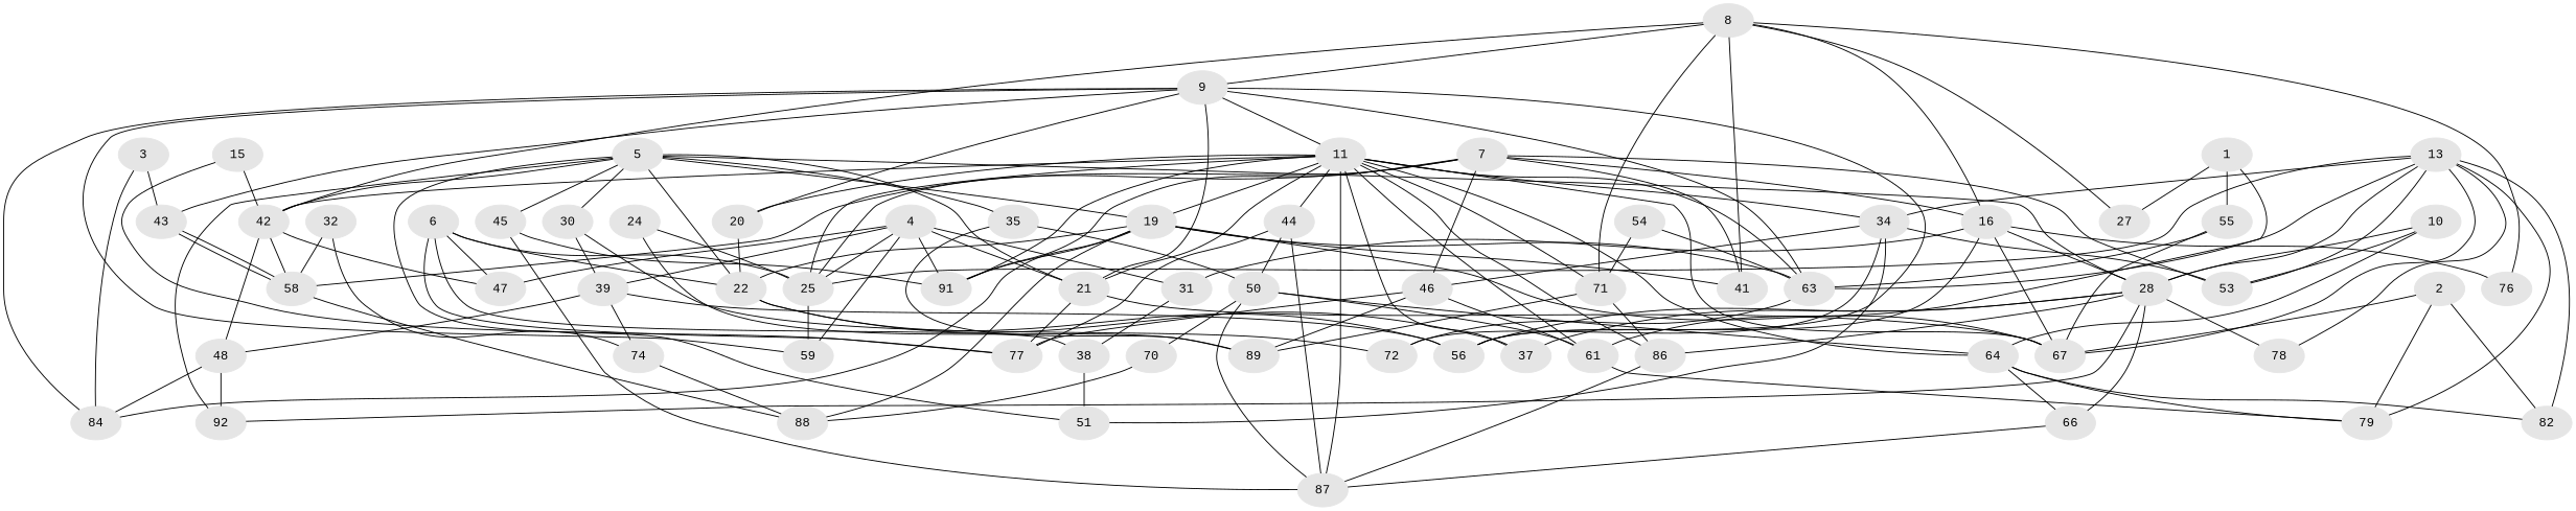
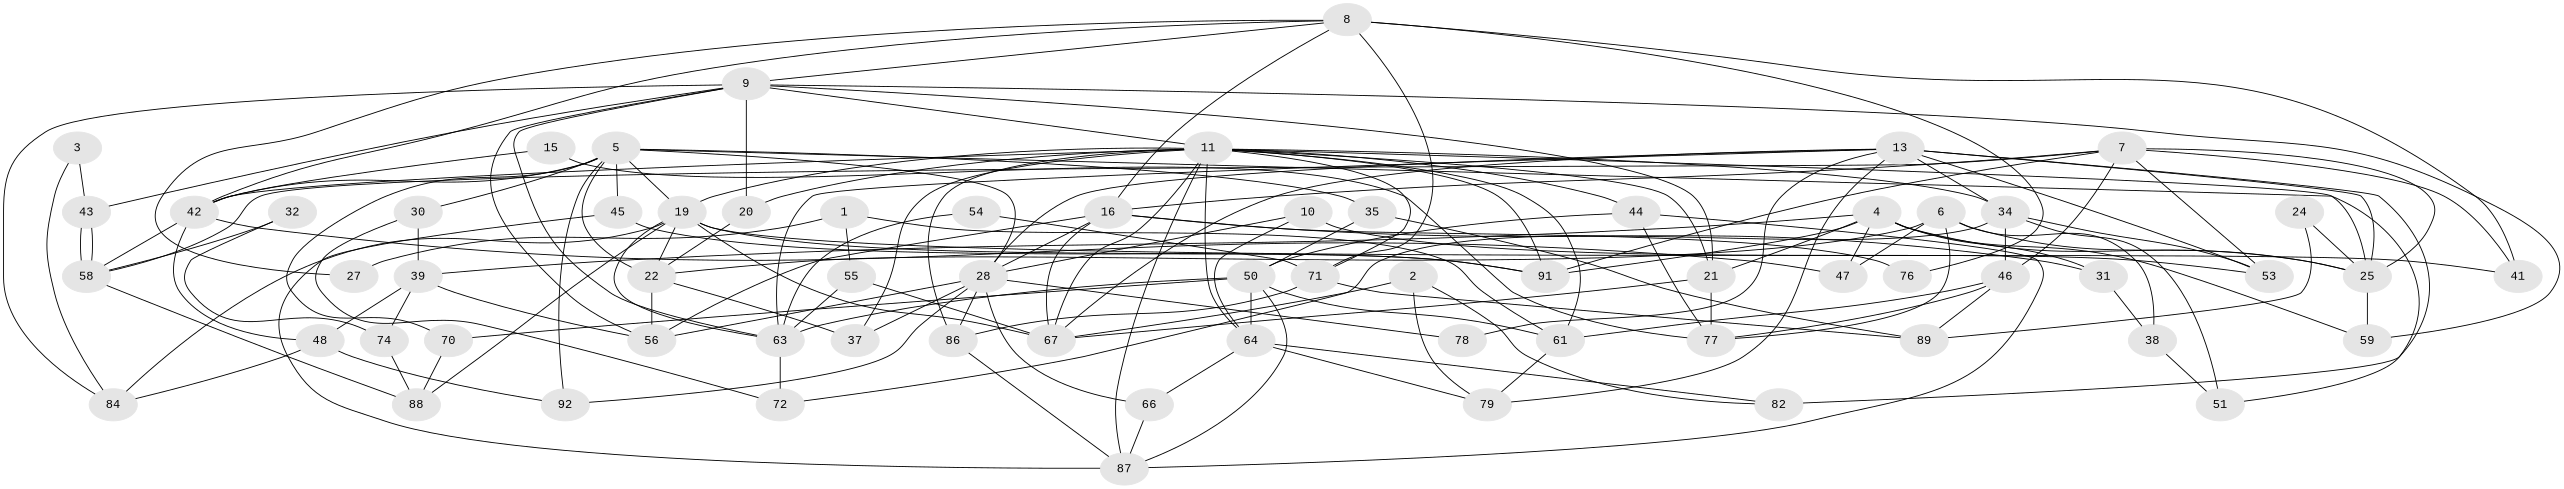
  graph {
    fontname="Liberation Mono"
    node [color=gray90 fontname="Liberation Mono" style=filled]
    edge [fontname="Liberation Mono"]
    1
    27
    55
    61
    67 [super="+85"]
    63 [super="+93+69"]
    79
    2
    82
    3
    43
    84
    58
    4 [super="+26+62"]
    21 [super="+40"]
    25
    31
    39
    47
    59 [super="+81"]
    91
    77
    38
    56
    74
    48
    5 [super="+94"]
    19 [super="+33"]
    22 [super="+57"]
    28 [super="+29+73"]
    30
    35
    42
    45
    51
    92
    41
    88
    37
    24
    89
    86
    78
    66
    72
    50
    87
    6
    7 [super="+83"]
    16 [super="+65"]
    46
    53 [super="+60"]
    76
    8 [super="+17"]
    9 [super="+18+12"]
    71
    11 [super="+23+36+80"]
    20
    64
    34 [super="+49"]
    44
    10
    13 [super="+75+14"]
    15
    32
    70
    54
    1 -- 27
    1 -- 55
    1 -- 61
    55 -- 67
    55 -- 63
    61 -- 79
    63 -- 72
    2 -- 67
    2 -- 79
    2 -- 82
    3 -- 43
    3 -- 84
    43 -- 58
    43 -- 58
    58 -- 88
    4 -- 21
    4 -- 25
    4 -- 31
    4 -- 39
    4 -- 47
    4 -- 59
    4 -- 91
    21 -- 67
    21 -- 77
    25 -- 59
    31 -- 38
    39 -- 56
    39 -- 74
    39 -- 48
    38 -- 51
    74 -- 88
    48 -- 84
    48 -- 92
-   5 -- 21
+   5 -- 70
    5 -- 19
    5 -- 22
    5 -- 28
    5 -- 30
    5 -- 35
    5 -- 42
    5 -- 45
    5 -- 51
    5 -- 92
    19 -- 67
    19 -- 63
    19 -- 84
    19 -- 91
    19 -- 22
    19 -- 41
    19 -- 88
    22 -- 56
    22 -- 37
    28 -- 56
    28 -- 92
    28 -- 37
    28 -- 86
    28 -- 78
    28 -- 66 [weight=2]
    30 -- 39
    30 -- 72
    35 -- 89
    35 -- 50
    42 -- 58
    42 -- 47
    42 -- 48
    45 -- 91
    45 -- 87
    24 -- 25
    24 -- 89
    86 -- 87
    66 -- 87
    50 -- 61
    50 -- 87
    50 -- 64
    50 -- 70
    6 -- 25
    6 -- 47
    6 -- 77
    6 -- 38
    6 -- 22
    7 -- 58
    7 -- 25
    7 -- 91
    7 -- 41
    7 -- 16
    7 -- 46
    7 -- 53
    16 -- 67
    16 -- 31
    16 -- 56
    16 -- 28
    16 -- 76
    46 -- 61
    46 -- 77
    46 -- 89
    8 -- 27
    8 -- 42
    8 -- 41
    8 -- 16
    8 -- 76
    8 -- 9
    8 -- 71 [weight=2]
    9 -- 63
    9 -- 43
    9 -- 84
    9 -- 21
    9 -- 59
    9 -- 56
    9 -- 11
    9 -- 20
    71 -- 89
    71 -- 86
    11 -- 61
    11 -- 67
-   11 -- 63
+   50 -- 63
    11 -- 21
    11 -- 25
    11 -- 91
    11 -- 19
    11 -- 42
    11 -- 37
    11 -- 86
    11 -- 87
    11 -- 71
    11 -- 20
    11 -- 64
    11 -- 34
    11 -- 44
    20 -- 22
    64 -- 79
    64 -- 82
    64 -- 66
    34 -- 51
    34 -- 72
    34 -- 46
    34 -- 53
    44 -- 77
    44 -- 50
    44 -- 87
    10 -- 28
    10 -- 53
    10 -- 64
    13 -- 67
    13 -- 63
    13 -- 79
    13 -- 82 [weight=2]
    13 -- 25
    13 -- 28
    13 -- 78
    13 -- 53
    13 -- 34
    15 -- 77
    15 -- 42
    32 -- 58
    32 -- 74
    70 -- 88
    54 -- 63
    54 -- 71
  }
